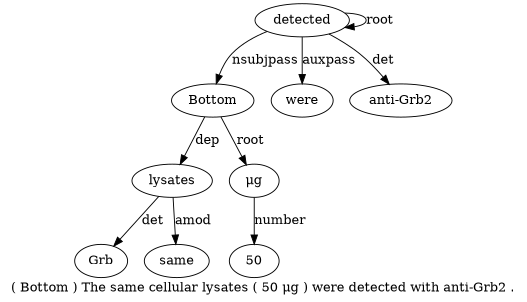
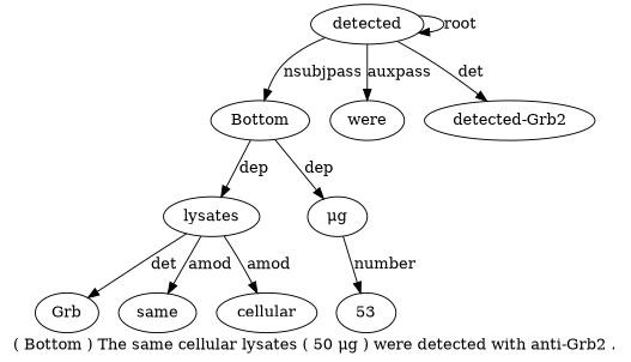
  digraph {
    label="( Bottom ) The same cellular lysates ( 50 μg ) were detected with anti-Grb2 ."
    node [fillcolor=white style=filled]
    n1 [label=detected]
    n2 [label=Bottom]
    n3 [label=were]
-   n4 [label="anti-Grb2"]
+   n4 [label="detected-Grb2"]
    n5 [label=lysates]
    n6 [label="μg"]
    n7 [label=Grb]
    n8 [label=same]
-   n10 [label=50]
+   n9 [label=cellular]
+   n10 [label=53]
    n1 -> n1 [label=root]
    n1 -> n2 [label=nsubjpass]
    n1 -> n3 [label=auxpass]
    n1 -> n4 [label=det]
    n2 -> n5 [label=dep]
-   n2 -> n6 [label=root]
+   n2 -> n6 [label=dep]
    n5 -> n7 [label=det]
    n5 -> n8 [label=amod]
+   n5 -> n9 [label=amod]
    n6 -> n10 [label=number]
  }
